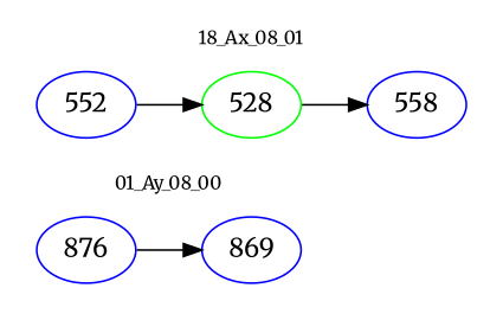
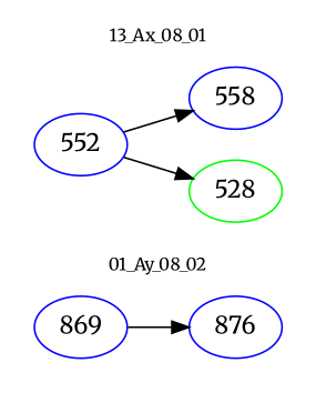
  digraph {
    fontname=Merriweather
    rankdir=LR
    node [color=blue fontname=Merriweather]
    edge [color=black fontname=Merriweather]
    n1 [label=876]
    n2 [label=869]
    n3 [label=552]
    n4 [color=green label=528]
    n5 [label=558]
    subgraph cluster_1 {
      color=white
      fontsize=10
-     label="01_Ay_08_00"
+     label="01_Ay_08_02"
      n1
      n2
    }
    subgraph cluster_2 {
      color=white
      fontsize=10
-     label="18_Ax_08_01"
+     label="13_Ax_08_01"
      n3
      n4
      n5
    }
-   n1 -> n2
+   n2 -> n1
    n3 -> n4
-   n4 -> n5
+   n3 -> n5
  }
